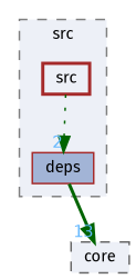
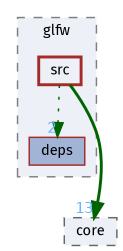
  digraph {
    compound=true
    fontname="Fira Sans"
    node [color=brown fillcolor="#edf0f7" fontname="Fira Sans" fontsize=10 shape=box]
    edge [color=darkgreen fontcolor=steelblue1 fontname="Fira Sans" fontsize=10 labeldistance=1.5 labelfontname=Helvetica labelfontsize=10]
    n1 [fillcolor="#a2b4d6" height=0.2 label=deps style=filled width=0.4]
    n2 [height=0.2 label=src style="filled,bold" width=0.4]
    n3 [color=gray40 height=0.2 label=core style="filled,dashed" width=0.4]
    subgraph cluster_1 {
      bgcolor="#edf0f7"
      fontsize=10
-     label=src
+     label=glfw
      pencolor=grey50
      style="filled,dashed"
      n1
      n2
    }
    n2 -> n1 [headlabel=2 style=dotted]
-   n1 -> n3 [headlabel=13 style=bold]
+   n2 -> n3 [headlabel=13 style=bold]
  }
